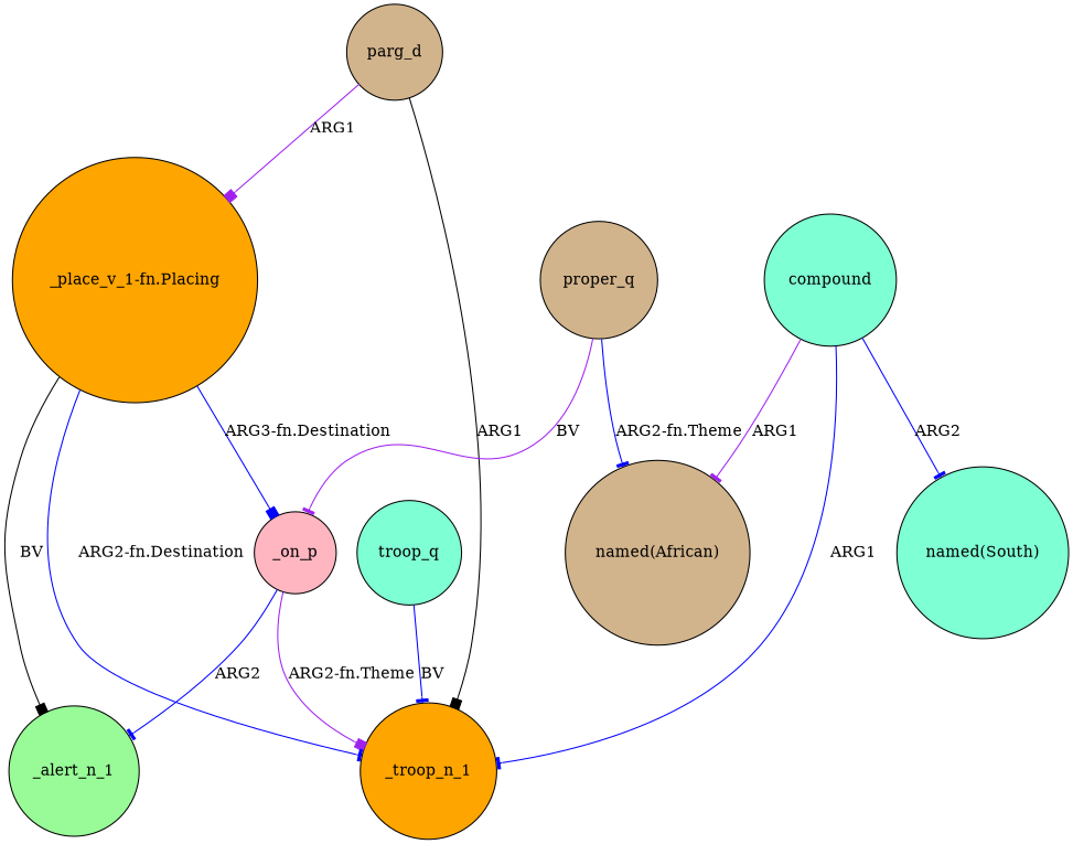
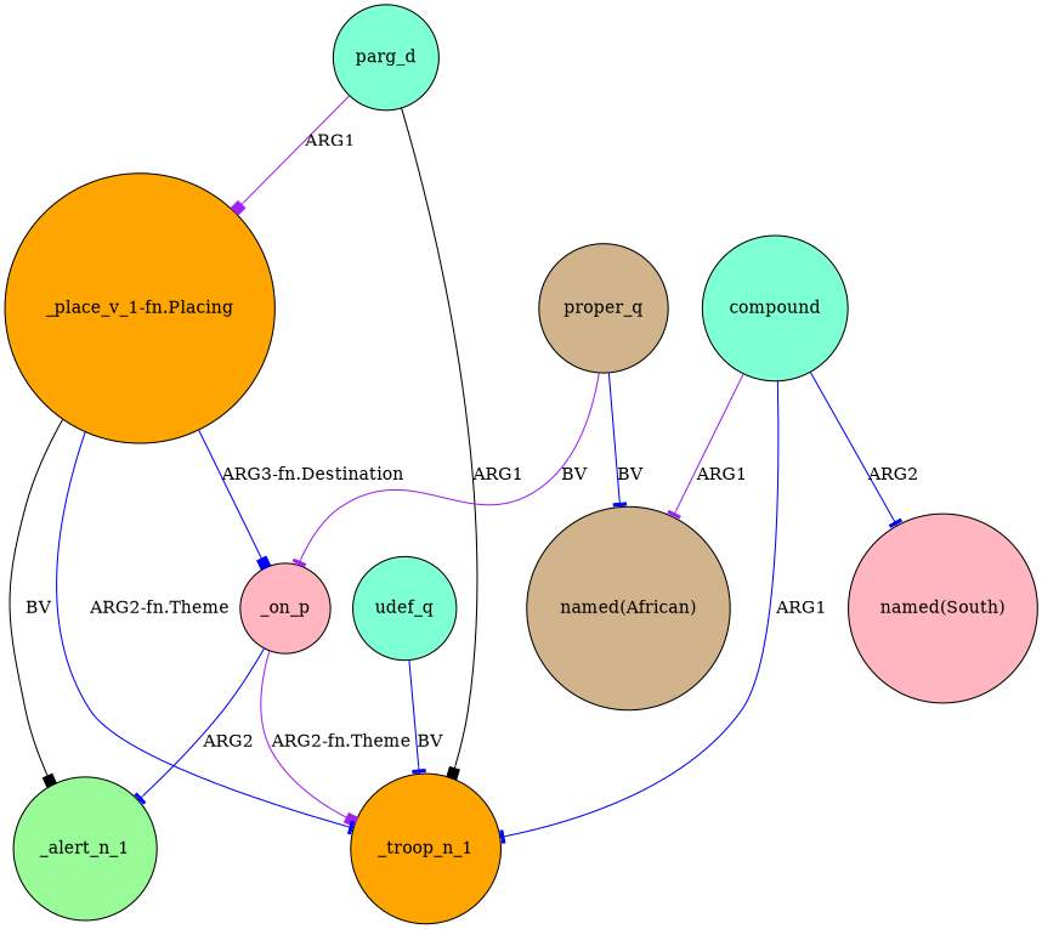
  digraph {
    node [fillcolor=aquamarine shape=circle style=filled]
    edge [arrowhead=tee color=blue]
    _on_p [fillcolor=lightpink]
    _alert_n_1 [fillcolor=palegreen]
    _troop_n_1 [fillcolor=orange]
-   parg_d [fillcolor=tan]
+   parg_d
    "_place_v_1-fn.Placing" [fillcolor=orange]
    proper_q [fillcolor=tan]
    "named(African)" [fillcolor=tan]
-   "named(South)"
+   "named(South)" [fillcolor=lightpink]
    compound
-   udef_q [label=troop_q]
+   udef_q
    _on_p -> _alert_n_1 [label=ARG2]
    _on_p -> _troop_n_1 [arrowhead=box color=purple label="ARG2-fn.Theme"]
    parg_d -> _troop_n_1 [arrowhead=box color=black label=ARG1]
    parg_d -> "_place_v_1-fn.Placing" [arrowhead=box color=purple label=ARG1]
    "_place_v_1-fn.Placing" -> _on_p [arrowhead=box label="ARG3-fn.Destination"]
    "_place_v_1-fn.Placing" -> _alert_n_1 [arrowhead=box color=black label=BV]
-   "_place_v_1-fn.Placing" -> _troop_n_1 [label="ARG2-fn.Destination"]
+   "_place_v_1-fn.Placing" -> _troop_n_1 [label="ARG2-fn.Theme"]
    proper_q -> _on_p [color=purple label=BV]
-   proper_q -> "named(African)" [label="ARG2-fn.Theme"]
+   proper_q -> "named(African)" [label=BV]
    compound -> _troop_n_1 [label=ARG1]
    compound -> "named(African)" [color=purple label=ARG1]
    compound -> "named(South)" [label=ARG2]
    udef_q -> _troop_n_1 [label=BV]
  }
